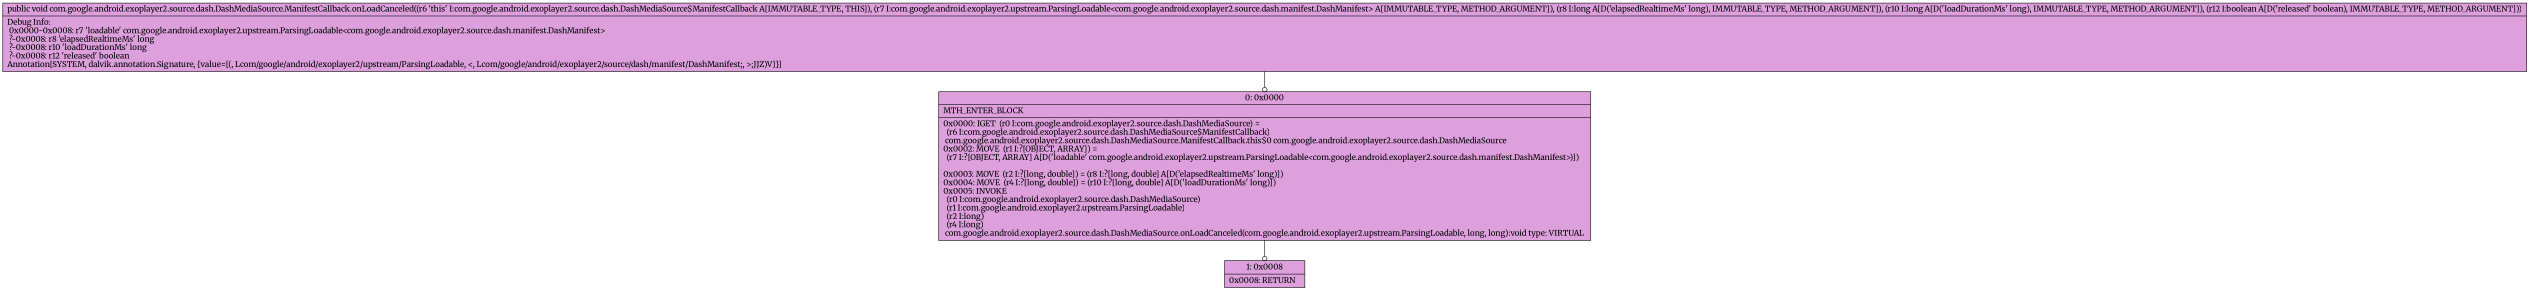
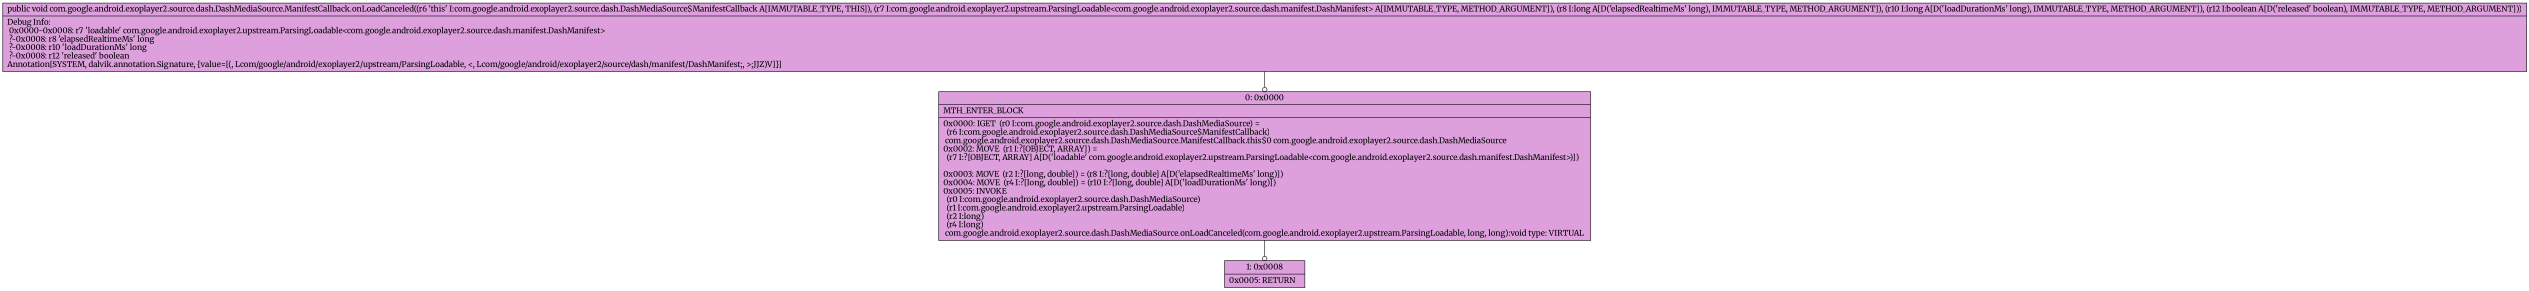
  digraph {
    fontname=Merriweather
    node [shape=record style=filled fillcolor=plum fontname=Merriweather]
    edge [arrowhead=odot fontname=Merriweather]
    n1 [label="{0\:\ 0x0000|MTH_ENTER_BLOCK\l|0x0000: IGET  (r0 I:com.google.android.exoplayer2.source.dash.DashMediaSource) = \l  (r6 I:com.google.android.exoplayer2.source.dash.DashMediaSource$ManifestCallback)\l com.google.android.exoplayer2.source.dash.DashMediaSource.ManifestCallback.this$0 com.google.android.exoplayer2.source.dash.DashMediaSource \l0x0002: MOVE  (r1 I:?[OBJECT, ARRAY]) = \l  (r7 I:?[OBJECT, ARRAY] A[D('loadable' com.google.android.exoplayer2.upstream.ParsingLoadable\<com.google.android.exoplayer2.source.dash.manifest.DashManifest\>)])\l \l0x0003: MOVE  (r2 I:?[long, double]) = (r8 I:?[long, double] A[D('elapsedRealtimeMs' long)]) \l0x0004: MOVE  (r4 I:?[long, double]) = (r10 I:?[long, double] A[D('loadDurationMs' long)]) \l0x0005: INVOKE  \l  (r0 I:com.google.android.exoplayer2.source.dash.DashMediaSource)\l  (r1 I:com.google.android.exoplayer2.upstream.ParsingLoadable)\l  (r2 I:long)\l  (r4 I:long)\l com.google.android.exoplayer2.source.dash.DashMediaSource.onLoadCanceled(com.google.android.exoplayer2.upstream.ParsingLoadable, long, long):void type: VIRTUAL \l}"]
-   n2 [label="{1\:\ 0x0008|0x0008: RETURN   \l}"]
+   n2 [label="{1\:\ 0x0008|0x0005: RETURN   \l}"]
    n3 [label="{public void com.google.android.exoplayer2.source.dash.DashMediaSource.ManifestCallback.onLoadCanceled((r6 'this' I:com.google.android.exoplayer2.source.dash.DashMediaSource$ManifestCallback A[IMMUTABLE_TYPE, THIS]), (r7 I:com.google.android.exoplayer2.upstream.ParsingLoadable\<com.google.android.exoplayer2.source.dash.manifest.DashManifest\> A[IMMUTABLE_TYPE, METHOD_ARGUMENT]), (r8 I:long A[D('elapsedRealtimeMs' long), IMMUTABLE_TYPE, METHOD_ARGUMENT]), (r10 I:long A[D('loadDurationMs' long), IMMUTABLE_TYPE, METHOD_ARGUMENT]), (r12 I:boolean A[D('released' boolean), IMMUTABLE_TYPE, METHOD_ARGUMENT]))  | Debug Info:\l  0x0000\-0x0008: r7 'loadable' com.google.android.exoplayer2.upstream.ParsingLoadable\<com.google.android.exoplayer2.source.dash.manifest.DashManifest\>\l  ?\-0x0008: r8 'elapsedRealtimeMs' long\l  ?\-0x0008: r10 'loadDurationMs' long\l  ?\-0x0008: r12 'released' boolean\lAnnotation[SYSTEM, dalvik.annotation.Signature, \{value=[(, Lcom\/google\/android\/exoplayer2\/upstream\/ParsingLoadable, \<, Lcom\/google\/android\/exoplayer2\/source\/dash\/manifest\/DashManifest;, \>;JJZ)V]\}]\l}"]
    n1 -> n2
    n3 -> n1
  }
